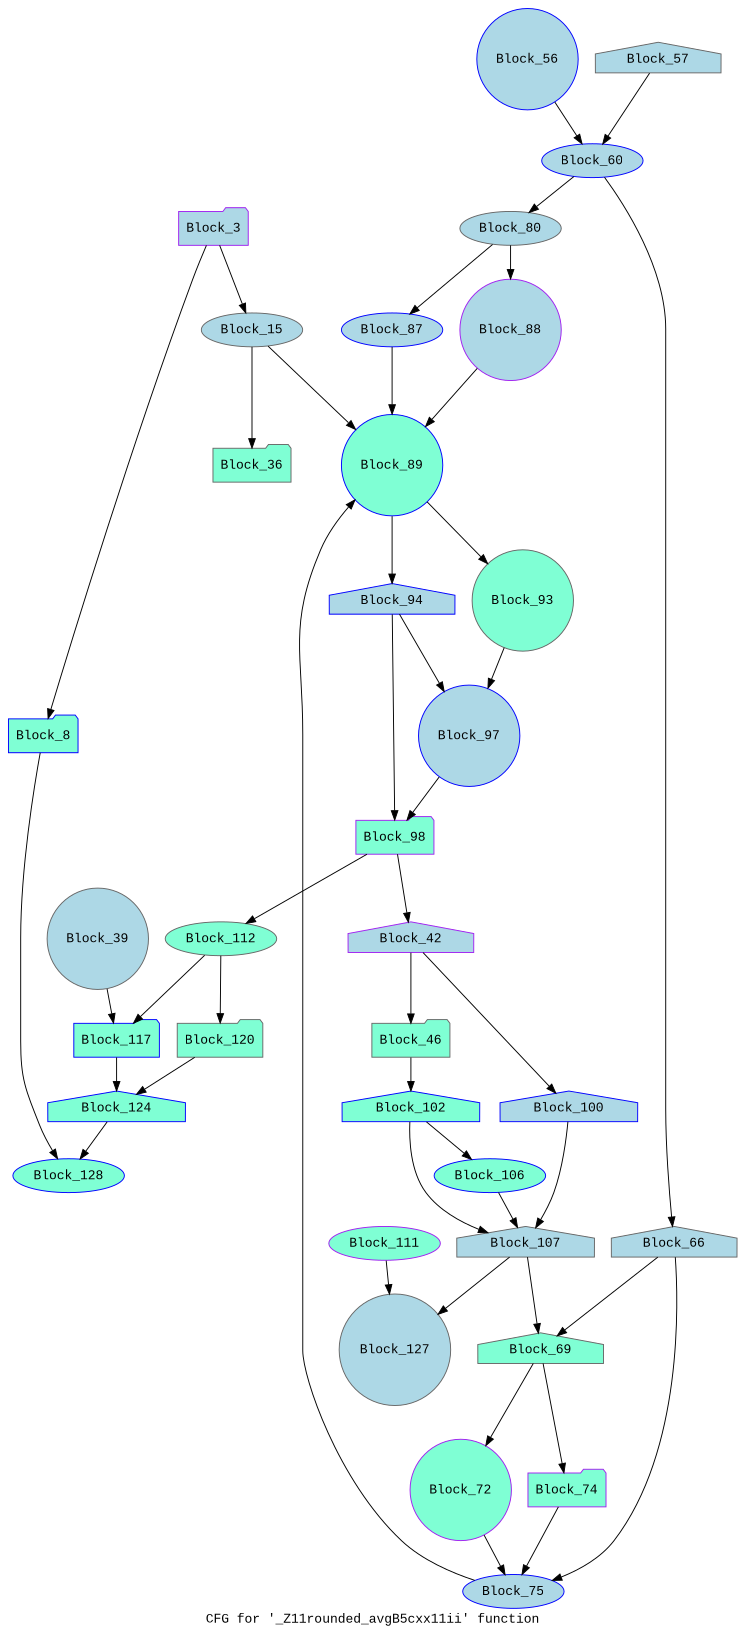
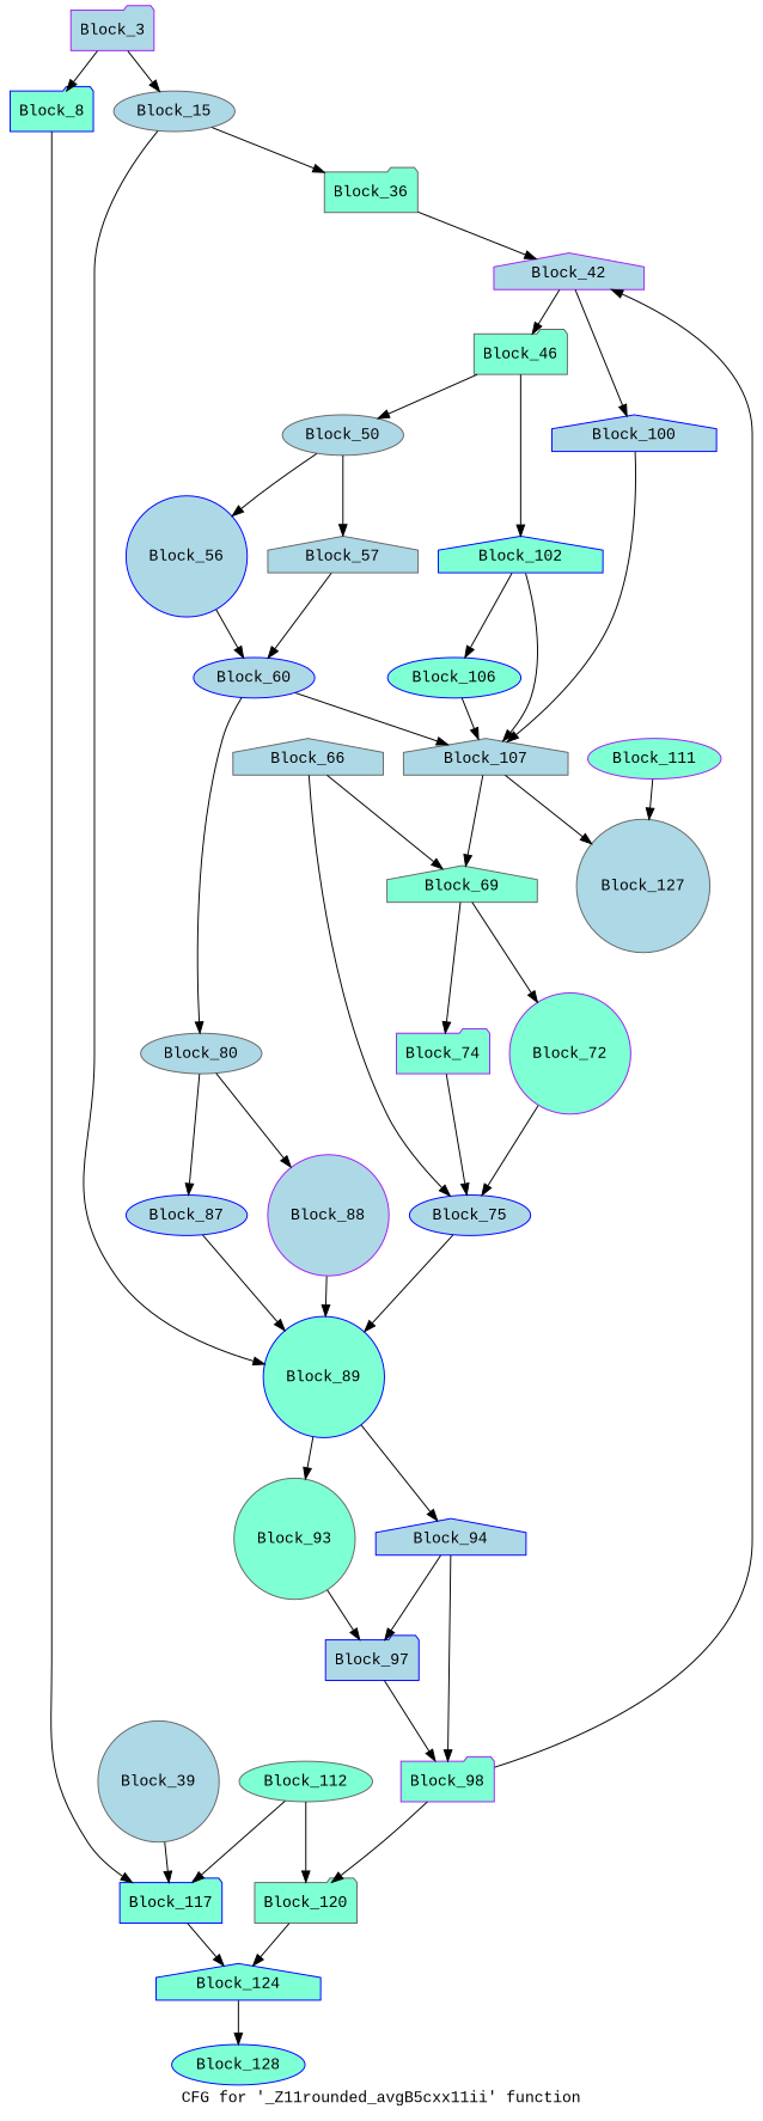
  digraph {
    fontname="Liberation Mono"
    label="CFG for '_Z11rounded_avgB5cxx11ii' function"
    node [color=blue fillcolor=lightblue fontname="Liberation Mono" shape=ellipse style=filled]
    edge [fontname="Liberation Mono"]
    n1 [color=purple label=Block_3 shape=folder]
    n2 [fillcolor=aquamarine label=Block_8 shape=folder]
    n3 [color=gray40 label=Block_15]
    n4 [fillcolor=aquamarine label=Block_128]
    n5 [color=gray40 fillcolor=aquamarine label=Block_36 shape=folder]
    n6 [fillcolor=aquamarine label=Block_89 shape=circle]
    n7 [color=purple label=Block_42 shape=house]
    n8 [color=gray40 label=Block_39 shape=circle]
    n9 [fillcolor=aquamarine label=Block_117 shape=folder]
    n10 [color=gray40 fillcolor=aquamarine label=Block_46 shape=folder]
    n11 [label=Block_100 shape=house]
    n12 [fillcolor=aquamarine label=Block_124 shape=house]
+   n13 [color=gray40 label=Block_50]
    n14 [fillcolor=aquamarine label=Block_102 shape=house]
    n15 [color=gray40 label=Block_107 shape=house]
    n16 [label=Block_56 shape=circle]
    n17 [color=gray40 label=Block_57 shape=house]
    n18 [fillcolor=aquamarine label=Block_106]
    n19 [color=gray40 fillcolor=aquamarine label=Block_69 shape=house]
    n20 [color=gray40 label=Block_127 shape=circle]
    n21 [label=Block_60]
    n22 [color=gray40 label=Block_66 shape=house]
    n23 [color=gray40 label=Block_80]
    n24 [label=Block_75]
    n25 [color=purple label=Block_88 shape=circle]
    n26 [label=Block_87]
    n27 [color=purple fillcolor=aquamarine label=Block_72 shape=circle]
    n28 [color=purple fillcolor=aquamarine label=Block_74 shape=folder]
    n29 [label=Block_94 shape=house]
    n30 [color=gray40 fillcolor=aquamarine label=Block_93 shape=circle]
    n31 [color=purple fillcolor=aquamarine label=Block_98 shape=folder]
-   n32 [label=Block_97 shape=circle]
+   n32 [label=Block_97 shape=folder]
    n33 [color=gray40 fillcolor=aquamarine label=Block_112]
    n34 [color=gray40 fillcolor=aquamarine label=Block_120 shape=folder]
    n35 [color=purple fillcolor=aquamarine label=Block_111]
    n1 -> n2 [tailport=s0]
    n1 -> n3 [tailport=s1]
-   n2 -> n4
+   n2 -> n9
    n3 -> n5 [tailport=s0]
    n3 -> n6 [tailport=s1]
+   n5 -> n7
    n6 -> n29 [tailport=s0]
    n6 -> n30 [tailport=s1]
    n7 -> n10
    n7 -> n11
    n8 -> n9
    n9 -> n12
+   n10 -> n13
    n10 -> n14
    n11 -> n15
    n12 -> n4
+   n13 -> n16 [tailport=s0]
+   n13 -> n17 [tailport=s1]
    n14 -> n15 [tailport=s0]
    n14 -> n18 [tailport=s1]
    n15 -> n19 [tailport=s1]
    n15 -> n20 [tailport=s0]
    n16 -> n21
    n17 -> n21
    n18 -> n15
    n19 -> n27 [tailport=s0]
    n19 -> n28 [tailport=s1]
-   n21 -> n22 [tailport=s0]
+   n21 -> n15 [tailport=s0]
    n21 -> n23 [tailport=s1]
    n22 -> n19 [tailport=s1]
    n22 -> n24 [tailport=s0]
    n23 -> n25 [tailport=s0]
    n23 -> n26 [tailport=s1]
    n24 -> n6
    n25 -> n6
    n26 -> n6
    n27 -> n24
    n28 -> n24
    n29 -> n31 [tailport=s0]
    n29 -> n32 [tailport=s1]
    n30 -> n32
    n31 -> n7 [tailport=s0]
-   n31 -> n33 [tailport=s1]
+   n31 -> n34 [tailport=s1]
    n32 -> n31
    n33 -> n9 [tailport=s0]
    n33 -> n34 [tailport=s1]
    n34 -> n12
    n35 -> n20
  }
